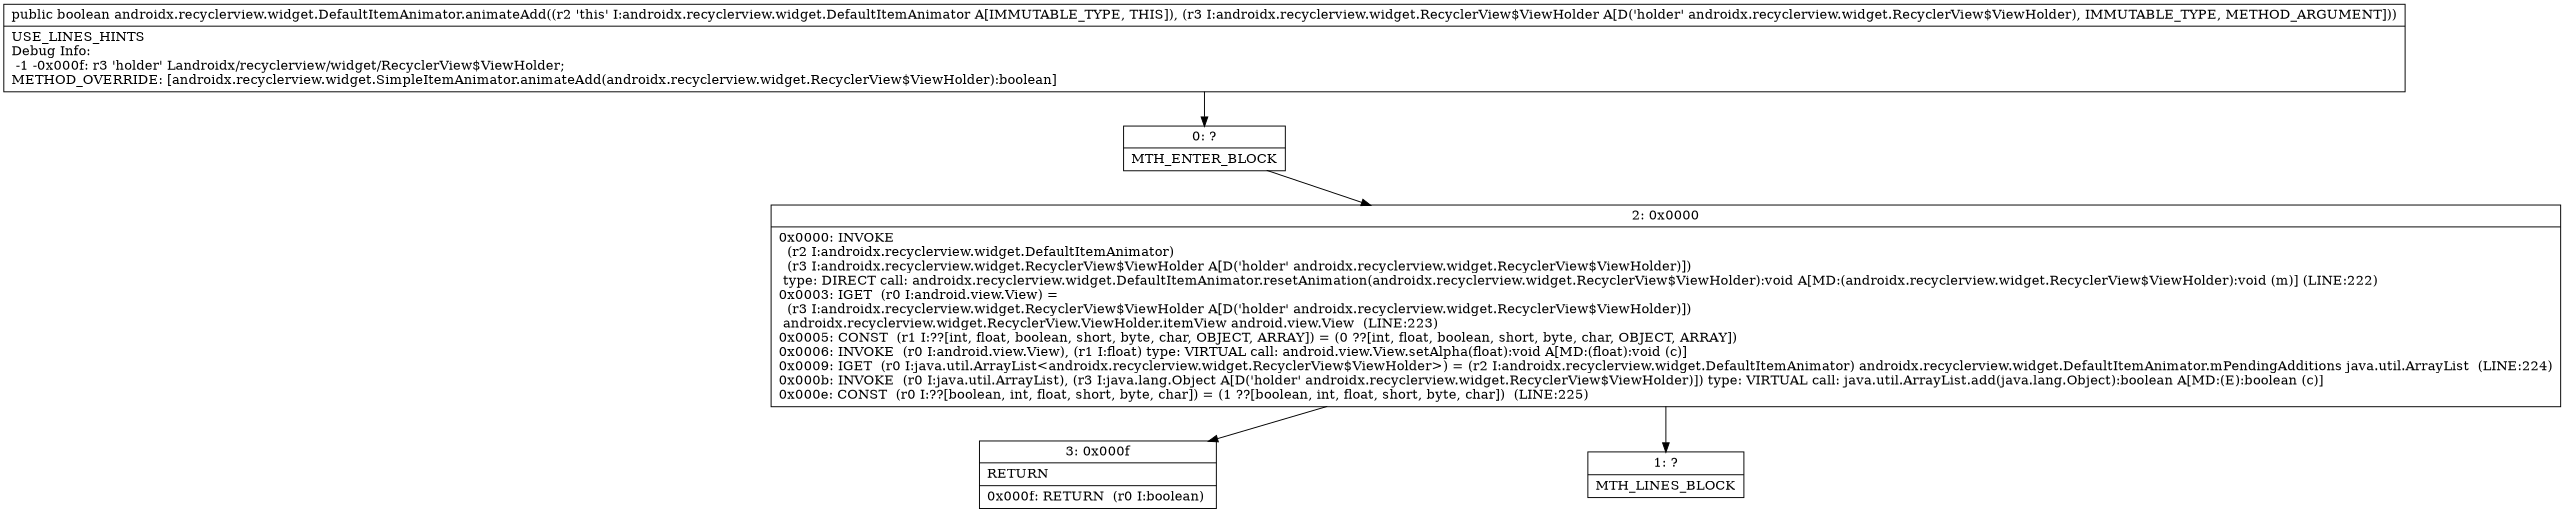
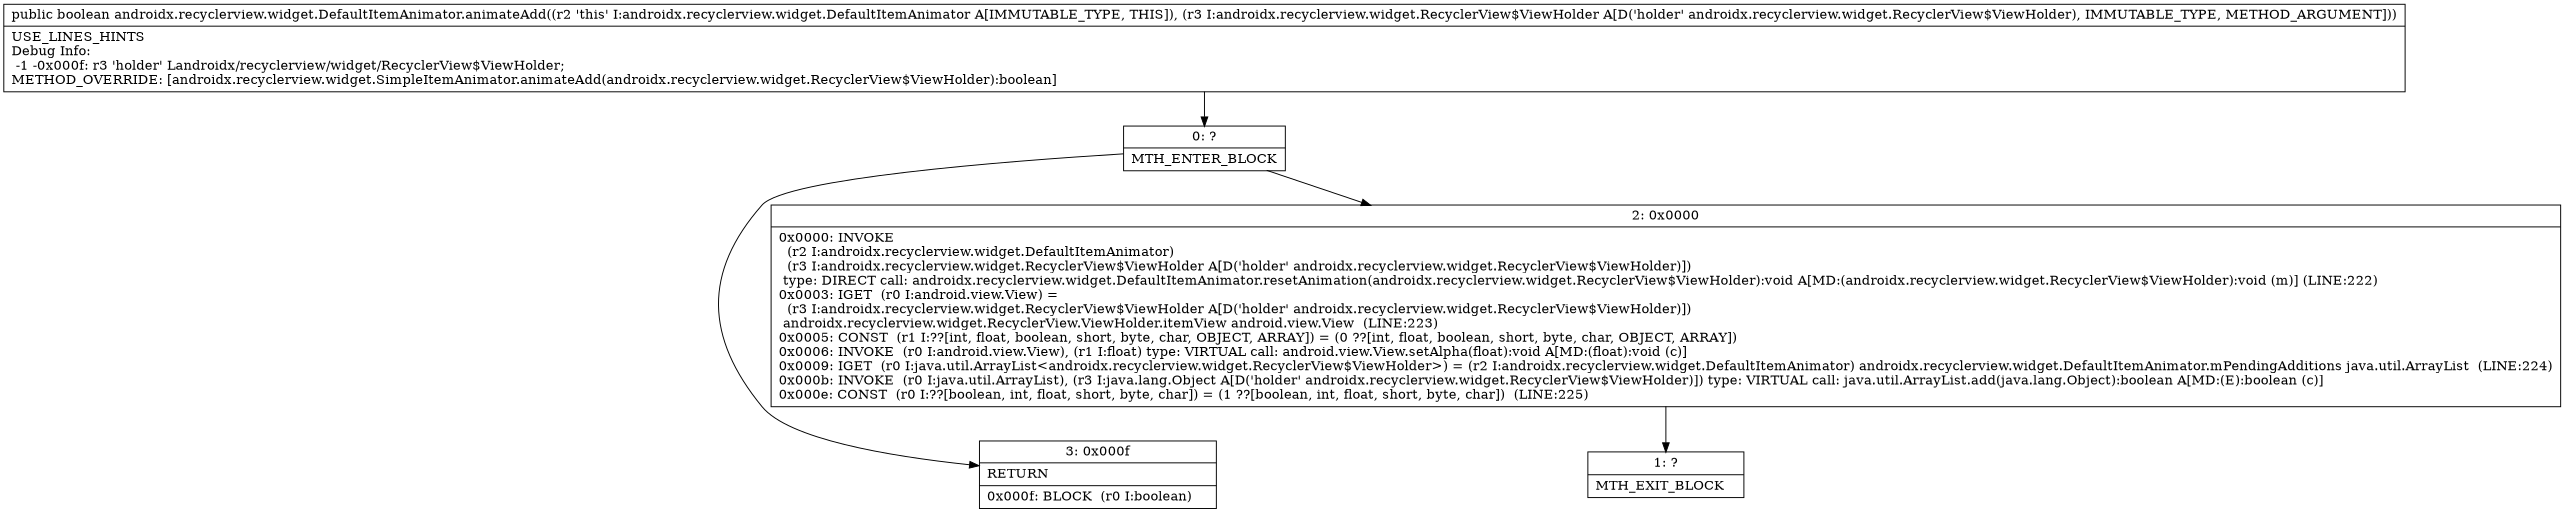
  digraph {
    node [shape=record]
    n1 [label="{0\:\ ?|MTH_ENTER_BLOCK\l}"]
    n2 [label="{2\:\ 0x0000|0x0000: INVOKE  \l  (r2 I:androidx.recyclerview.widget.DefaultItemAnimator)\l  (r3 I:androidx.recyclerview.widget.RecyclerView$ViewHolder A[D('holder' androidx.recyclerview.widget.RecyclerView$ViewHolder)])\l type: DIRECT call: androidx.recyclerview.widget.DefaultItemAnimator.resetAnimation(androidx.recyclerview.widget.RecyclerView$ViewHolder):void A[MD:(androidx.recyclerview.widget.RecyclerView$ViewHolder):void (m)] (LINE:222)\l0x0003: IGET  (r0 I:android.view.View) = \l  (r3 I:androidx.recyclerview.widget.RecyclerView$ViewHolder A[D('holder' androidx.recyclerview.widget.RecyclerView$ViewHolder)])\l androidx.recyclerview.widget.RecyclerView.ViewHolder.itemView android.view.View  (LINE:223)\l0x0005: CONST  (r1 I:??[int, float, boolean, short, byte, char, OBJECT, ARRAY]) = (0 ??[int, float, boolean, short, byte, char, OBJECT, ARRAY]) \l0x0006: INVOKE  (r0 I:android.view.View), (r1 I:float) type: VIRTUAL call: android.view.View.setAlpha(float):void A[MD:(float):void (c)]\l0x0009: IGET  (r0 I:java.util.ArrayList\<androidx.recyclerview.widget.RecyclerView$ViewHolder\>) = (r2 I:androidx.recyclerview.widget.DefaultItemAnimator) androidx.recyclerview.widget.DefaultItemAnimator.mPendingAdditions java.util.ArrayList  (LINE:224)\l0x000b: INVOKE  (r0 I:java.util.ArrayList), (r3 I:java.lang.Object A[D('holder' androidx.recyclerview.widget.RecyclerView$ViewHolder)]) type: VIRTUAL call: java.util.ArrayList.add(java.lang.Object):boolean A[MD:(E):boolean (c)]\l0x000e: CONST  (r0 I:??[boolean, int, float, short, byte, char]) = (1 ??[boolean, int, float, short, byte, char])  (LINE:225)\l}"]
-   n3 [label="{3\:\ 0x000f|RETURN\l|0x000f: RETURN  (r0 I:boolean) \l}"]
-   n4 [label="{1\:\ ?|MTH_LINES_BLOCK\l}"]
+   n3 [label="{3\:\ 0x000f|RETURN\l|0x000f: BLOCK  (r0 I:boolean) \l}"]
+   n4 [label="{1\:\ ?|MTH_EXIT_BLOCK\l}"]
    n5 [label="{public boolean androidx.recyclerview.widget.DefaultItemAnimator.animateAdd((r2 'this' I:androidx.recyclerview.widget.DefaultItemAnimator A[IMMUTABLE_TYPE, THIS]), (r3 I:androidx.recyclerview.widget.RecyclerView$ViewHolder A[D('holder' androidx.recyclerview.widget.RecyclerView$ViewHolder), IMMUTABLE_TYPE, METHOD_ARGUMENT]))  | USE_LINES_HINTS\lDebug Info:\l  \-1 \-0x000f: r3 'holder' Landroidx\/recyclerview\/widget\/RecyclerView$ViewHolder;\lMETHOD_OVERRIDE: [androidx.recyclerview.widget.SimpleItemAnimator.animateAdd(androidx.recyclerview.widget.RecyclerView$ViewHolder):boolean]\l}"]
    n1 -> n2
-   n2 -> n3
+   n1 -> n3
    n2 -> n4
    n5 -> n1
  }
